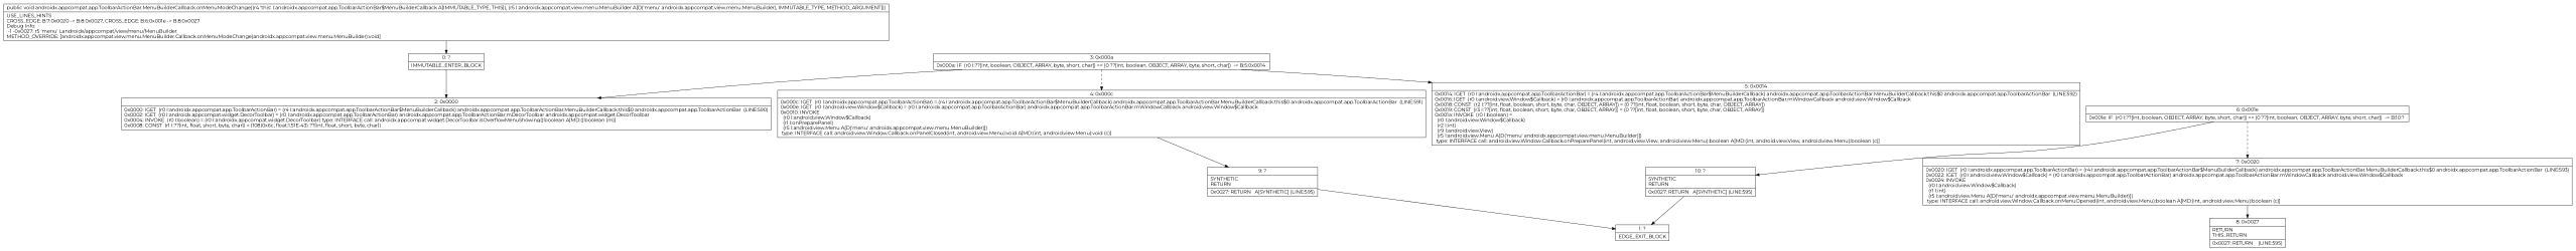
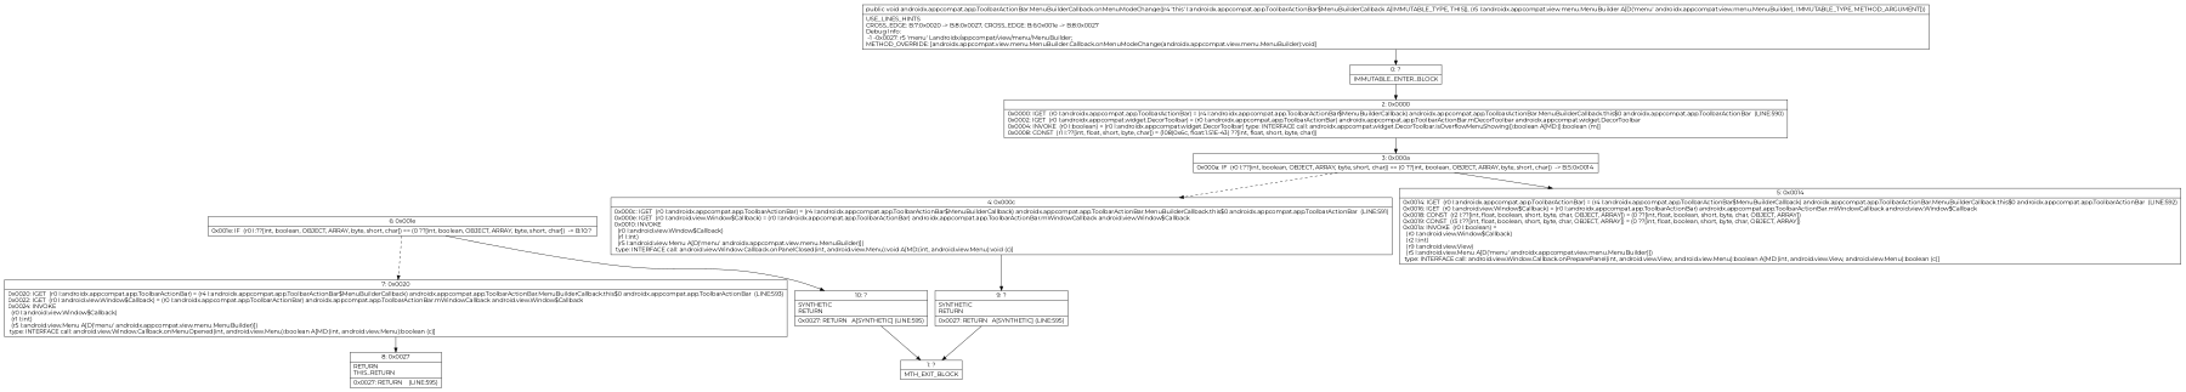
  digraph {
    fontname=Montserrat
    node [fontname=Montserrat shape=record]
    edge [fontname=Montserrat]
    n1 [label="{0\:\ ?|IMMUTABLE_ENTER_BLOCK\l}"]
    n2 [label="{2\:\ 0x0000|0x0000: IGET  (r0 I:androidx.appcompat.app.ToolbarActionBar) = (r4 I:androidx.appcompat.app.ToolbarActionBar$MenuBuilderCallback) androidx.appcompat.app.ToolbarActionBar.MenuBuilderCallback.this$0 androidx.appcompat.app.ToolbarActionBar  (LINE:590)\l0x0002: IGET  (r0 I:androidx.appcompat.widget.DecorToolbar) = (r0 I:androidx.appcompat.app.ToolbarActionBar) androidx.appcompat.app.ToolbarActionBar.mDecorToolbar androidx.appcompat.widget.DecorToolbar \l0x0004: INVOKE  (r0 I:boolean) = (r0 I:androidx.appcompat.widget.DecorToolbar) type: INTERFACE call: androidx.appcompat.widget.DecorToolbar.isOverflowMenuShowing():boolean A[MD:():boolean (m)]\l0x0008: CONST  (r1 I:??[int, float, short, byte, char]) = (108(0x6c, float:1.51E\-43) ??[int, float, short, byte, char]) \l}"]
    n3 [label="{3\:\ 0x000a|0x000a: IF  (r0 I:??[int, boolean, OBJECT, ARRAY, byte, short, char]) == (0 ??[int, boolean, OBJECT, ARRAY, byte, short, char])  \-\> B:5:0x0014 \l}"]
-   n4 [label="{4\:\ 0x000c|0x000c: IGET  (r0 I:androidx.appcompat.app.ToolbarActionBar) = (r4 I:androidx.appcompat.app.ToolbarActionBar$MenuBuilderCallback) androidx.appcompat.app.ToolbarActionBar.MenuBuilderCallback.this$0 androidx.appcompat.app.ToolbarActionBar  (LINE:591)\l0x000e: IGET  (r0 I:android.view.Window$Callback) = (r0 I:androidx.appcompat.app.ToolbarActionBar) androidx.appcompat.app.ToolbarActionBar.mWindowCallback android.view.Window$Callback \l0x0010: INVOKE  \l  (r0 I:android.view.Window$Callback)\l  (r1 I:onPreparePanel)\l  (r5 I:android.view.Menu A[D('menu' androidx.appcompat.view.menu.MenuBuilder)])\l type: INTERFACE call: android.view.Window.Callback.onPanelClosed(int, android.view.Menu):void A[MD:(int, android.view.Menu):void (c)]\l}"]
+   n4 [label="{4\:\ 0x000c|0x000c: IGET  (r0 I:androidx.appcompat.app.ToolbarActionBar) = (r4 I:androidx.appcompat.app.ToolbarActionBar$MenuBuilderCallback) androidx.appcompat.app.ToolbarActionBar.MenuBuilderCallback.this$0 androidx.appcompat.app.ToolbarActionBar  (LINE:591)\l0x000e: IGET  (r0 I:android.view.Window$Callback) = (r0 I:androidx.appcompat.app.ToolbarActionBar) androidx.appcompat.app.ToolbarActionBar.mWindowCallback android.view.Window$Callback \l0x0010: INVOKE  \l  (r0 I:android.view.Window$Callback)\l  (r1 I:int)\l  (r5 I:android.view.Menu A[D('menu' androidx.appcompat.view.menu.MenuBuilder)])\l type: INTERFACE call: android.view.Window.Callback.onPanelClosed(int, android.view.Menu):void A[MD:(int, android.view.Menu):void (c)]\l}"]
    n5 [label="{5\:\ 0x0014|0x0014: IGET  (r0 I:androidx.appcompat.app.ToolbarActionBar) = (r4 I:androidx.appcompat.app.ToolbarActionBar$MenuBuilderCallback) androidx.appcompat.app.ToolbarActionBar.MenuBuilderCallback.this$0 androidx.appcompat.app.ToolbarActionBar  (LINE:592)\l0x0016: IGET  (r0 I:android.view.Window$Callback) = (r0 I:androidx.appcompat.app.ToolbarActionBar) androidx.appcompat.app.ToolbarActionBar.mWindowCallback android.view.Window$Callback \l0x0018: CONST  (r2 I:??[int, float, boolean, short, byte, char, OBJECT, ARRAY]) = (0 ??[int, float, boolean, short, byte, char, OBJECT, ARRAY]) \l0x0019: CONST  (r3 I:??[int, float, boolean, short, byte, char, OBJECT, ARRAY]) = (0 ??[int, float, boolean, short, byte, char, OBJECT, ARRAY]) \l0x001a: INVOKE  (r0 I:boolean) = \l  (r0 I:android.view.Window$Callback)\l  (r2 I:int)\l  (r9 I:android.view.View)\l  (r5 I:android.view.Menu A[D('menu' androidx.appcompat.view.menu.MenuBuilder)])\l type: INTERFACE call: android.view.Window.Callback.onPreparePanel(int, android.view.View, android.view.Menu):boolean A[MD:(int, android.view.View, android.view.Menu):boolean (c)]\l}"]
    n6 [label="{9\:\ ?|SYNTHETIC\lRETURN\l|0x0027: RETURN   A[SYNTHETIC] (LINE:595)\l}"]
-   n7 [label="{1\:\ ?|EDGE_EXIT_BLOCK\l}"]
+   n7 [label="{1\:\ ?|MTH_EXIT_BLOCK\l}"]
    n8 [label="{6\:\ 0x001e|0x001e: IF  (r0 I:??[int, boolean, OBJECT, ARRAY, byte, short, char]) == (0 ??[int, boolean, OBJECT, ARRAY, byte, short, char])  \-\> B:10:? \l}"]
    n9 [label="{7\:\ 0x0020|0x0020: IGET  (r0 I:androidx.appcompat.app.ToolbarActionBar) = (r4 I:androidx.appcompat.app.ToolbarActionBar$MenuBuilderCallback) androidx.appcompat.app.ToolbarActionBar.MenuBuilderCallback.this$0 androidx.appcompat.app.ToolbarActionBar  (LINE:593)\l0x0022: IGET  (r0 I:android.view.Window$Callback) = (r0 I:androidx.appcompat.app.ToolbarActionBar) androidx.appcompat.app.ToolbarActionBar.mWindowCallback android.view.Window$Callback \l0x0024: INVOKE  \l  (r0 I:android.view.Window$Callback)\l  (r1 I:int)\l  (r5 I:android.view.Menu A[D('menu' androidx.appcompat.view.menu.MenuBuilder)])\l type: INTERFACE call: android.view.Window.Callback.onMenuOpened(int, android.view.Menu):boolean A[MD:(int, android.view.Menu):boolean (c)]\l}"]
    n10 [label="{10\:\ ?|SYNTHETIC\lRETURN\l|0x0027: RETURN   A[SYNTHETIC] (LINE:595)\l}"]
    n11 [label="{8\:\ 0x0027|RETURN\lTHIS_RETURN\l|0x0027: RETURN    (LINE:595)\l}"]
    n12 [label="{public void androidx.appcompat.app.ToolbarActionBar.MenuBuilderCallback.onMenuModeChange((r4 'this' I:androidx.appcompat.app.ToolbarActionBar$MenuBuilderCallback A[IMMUTABLE_TYPE, THIS]), (r5 I:androidx.appcompat.view.menu.MenuBuilder A[D('menu' androidx.appcompat.view.menu.MenuBuilder), IMMUTABLE_TYPE, METHOD_ARGUMENT]))  | USE_LINES_HINTS\lCROSS_EDGE: B:7:0x0020 \-\> B:8:0x0027, CROSS_EDGE: B:6:0x001e \-\> B:8:0x0027\lDebug Info:\l  \-1 \-0x0027: r5 'menu' Landroidx\/appcompat\/view\/menu\/MenuBuilder;\lMETHOD_OVERRIDE: [androidx.appcompat.view.menu.MenuBuilder.Callback.onMenuModeChange(androidx.appcompat.view.menu.MenuBuilder):void]\l}"]
    n1 -> n2
-   n3 -> n2
+   n2 -> n3
    n3 -> n4 [style=dashed]
    n3 -> n5
    n4 -> n6
    n6 -> n7
    n8 -> n9 [style=dashed]
    n8 -> n10
    n9 -> n11
    n10 -> n7
    n12 -> n1
  }
